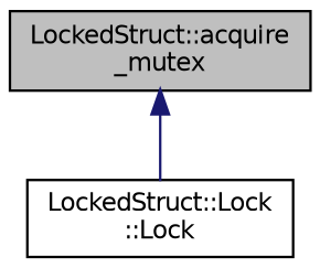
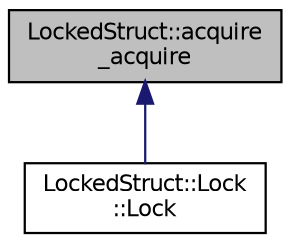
  digraph {
    rankdir=TB
    node [color=black fontname=Helvetica fontsize=10 shape=record style=filled]
-   n1 [fillcolor=grey75 fontcolor=black height=0.2 label="LockedStruct::acquire\l_mutex" width=0.4]
+   n1 [fillcolor=grey75 fontcolor=black height=0.2 label="LockedStruct::acquire\l_acquire" width=0.4]
    n2 [fillcolor=white height=0.2 label="LockedStruct::Lock\l::Lock" width=0.4]
    n1 -> n2 [color=midnightblue dir=back fontname=Helvetica fontsize=10 labelfontname=Helvetica labelfontsize=10 style=solid]
  }
